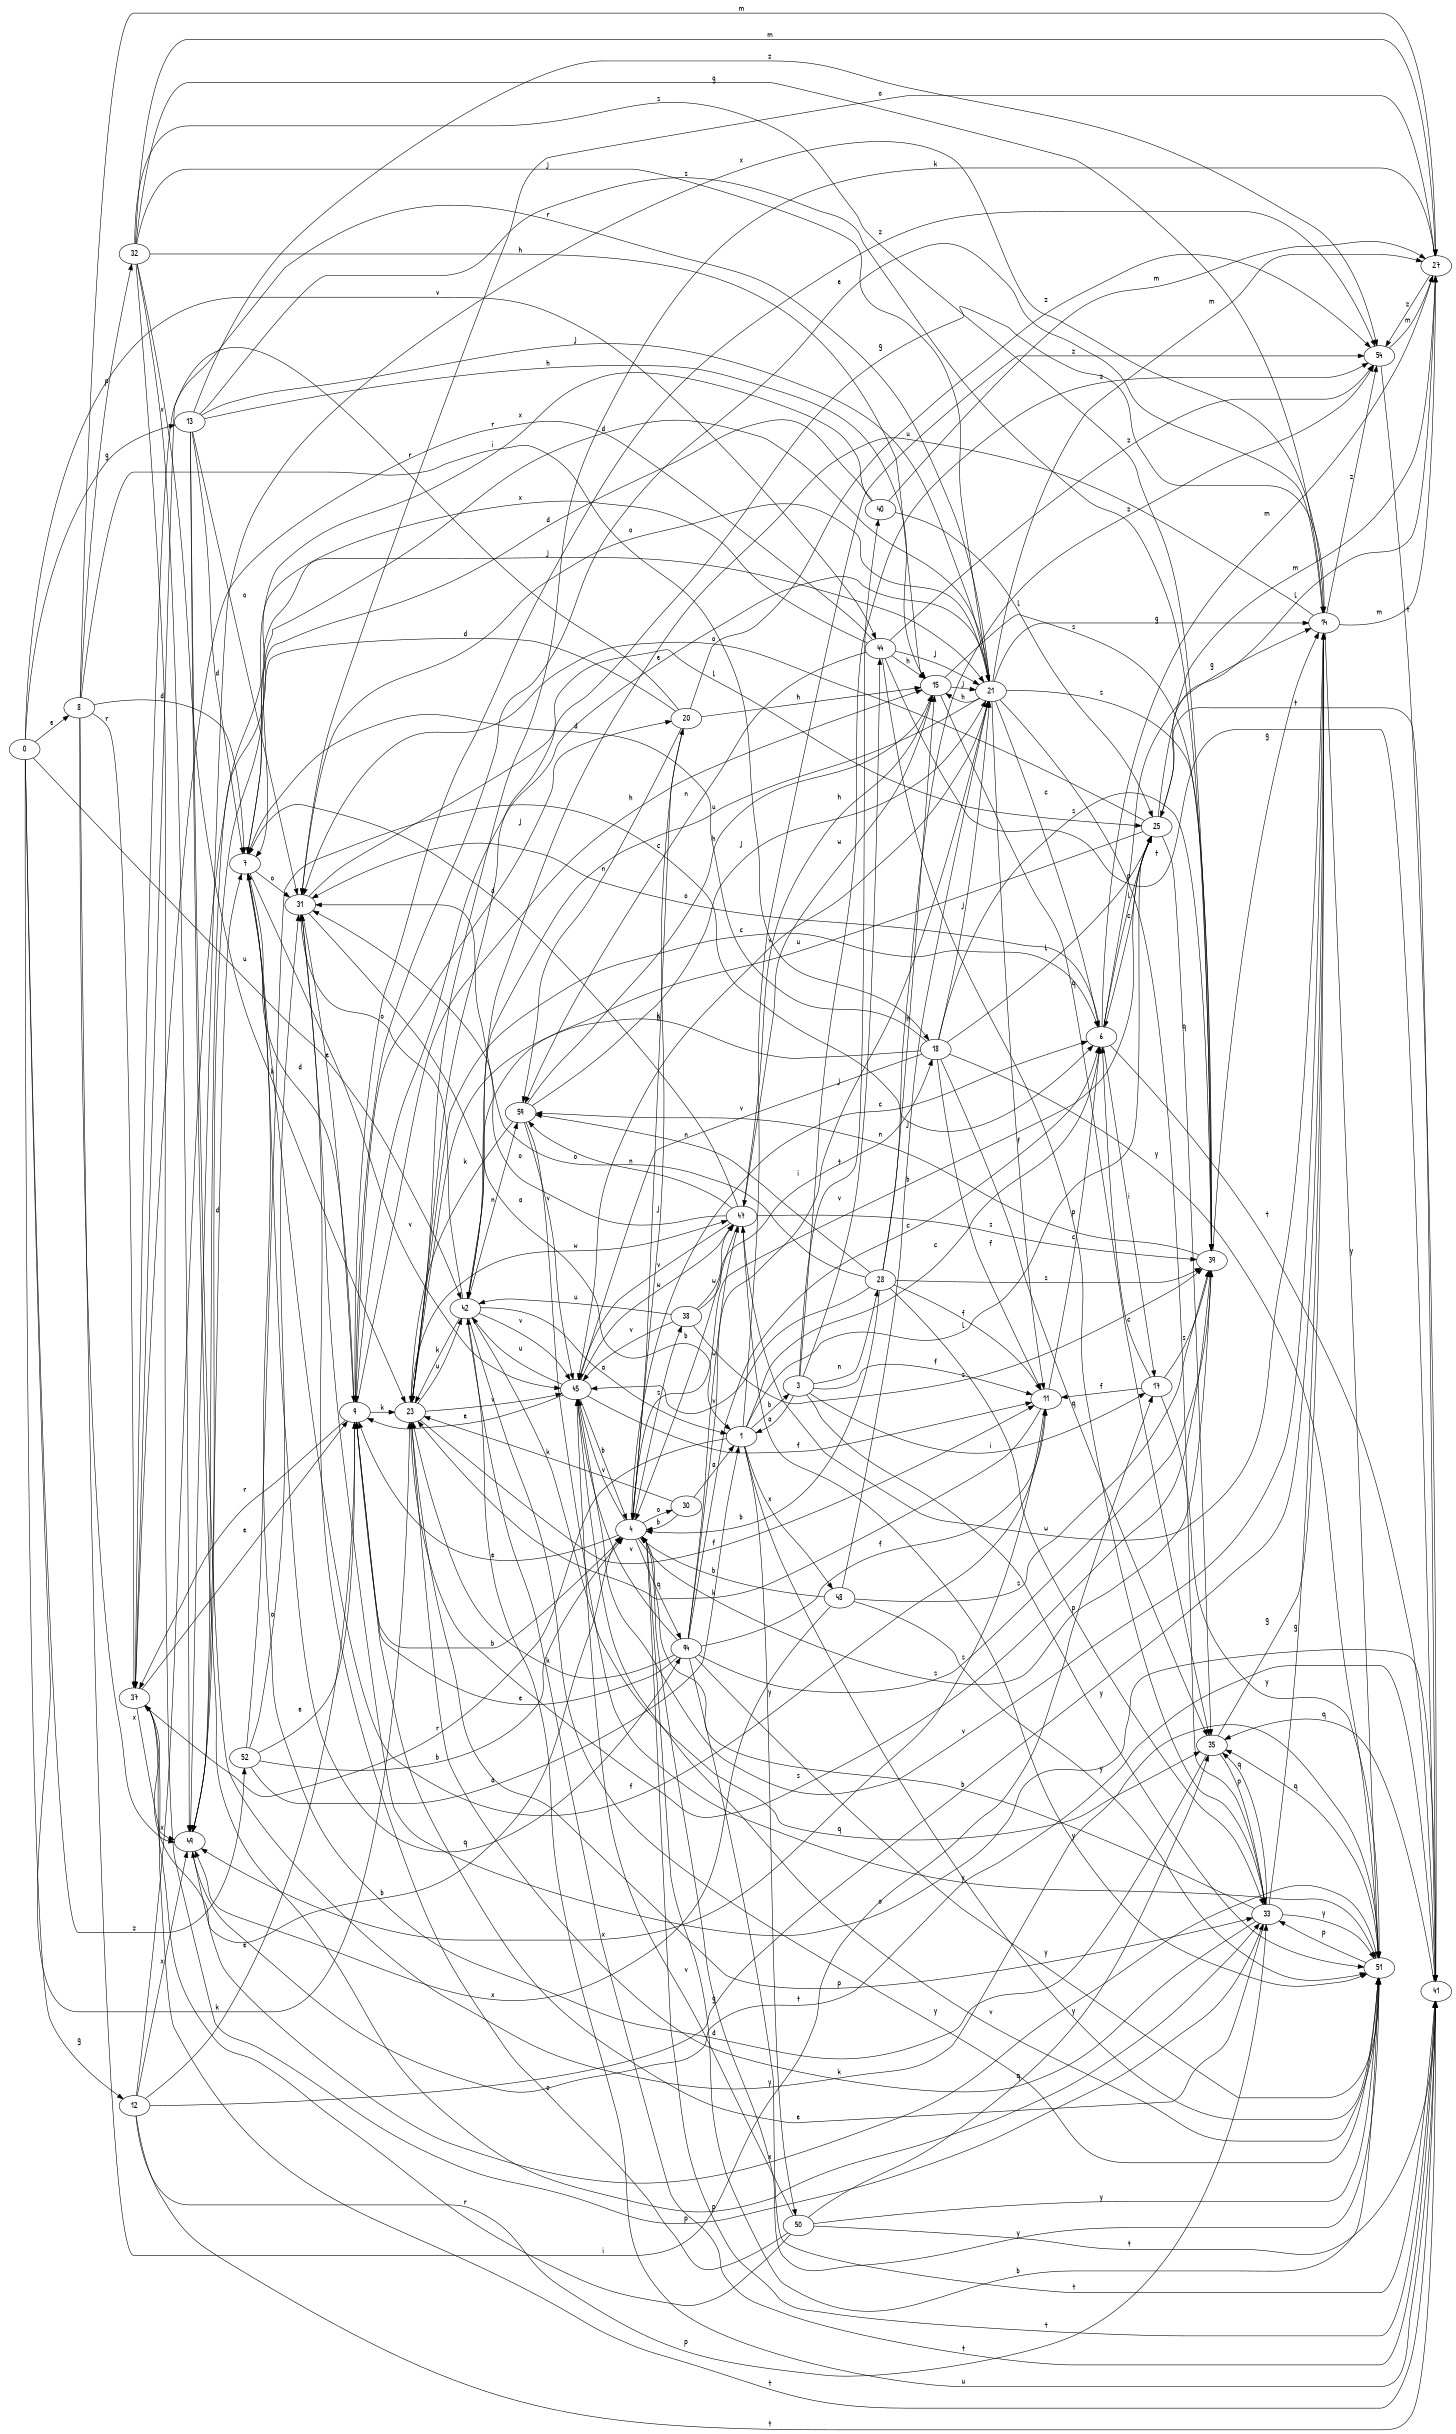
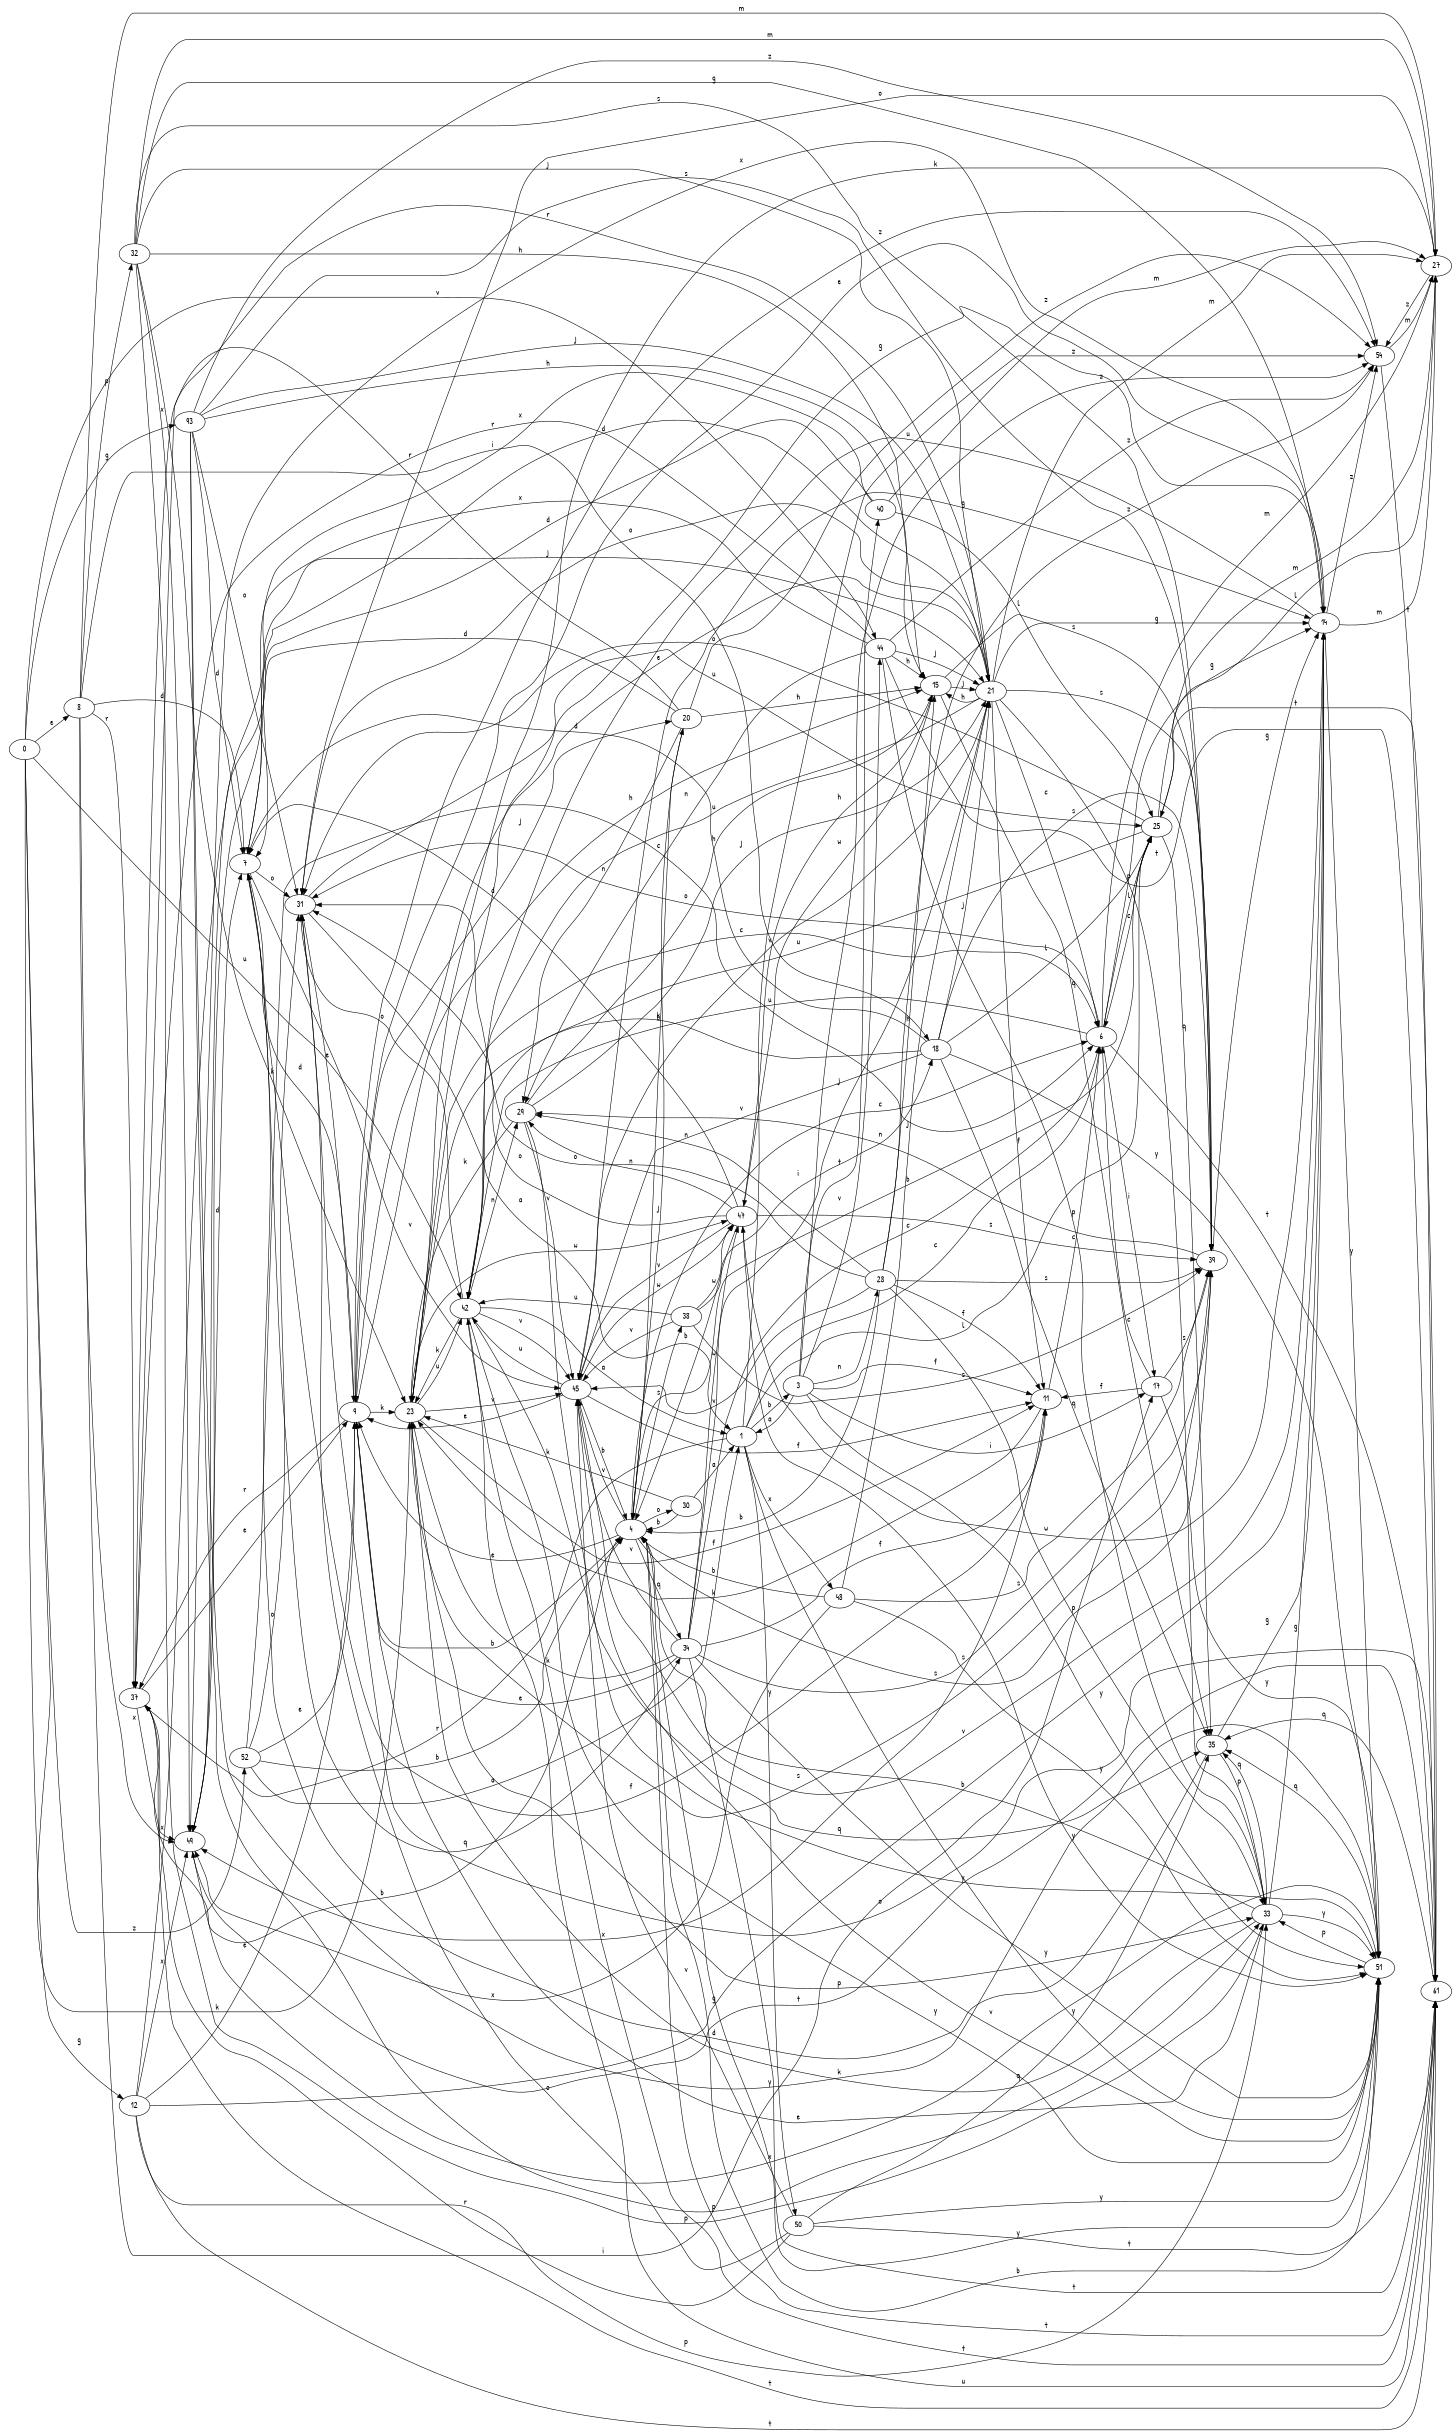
  strict digraph {
    fontname="Patrick Hand"
    rankdir=LR
    node [fontname="Patrick Hand"]
    edge [fontname="Patrick Hand"]
    0
    8
    12
-   13
+   13 [label=93]
    23
    42
    44
    52
    37
    17
    49
    27
    7
    18
    32
    9
-   41
+   41 [label=61]
    14
    21
    33
    51
    54
    39
    31
    15
    6
    11
    45
    47
    1
    35
-   29 [label=59]
+   29
    4
    3
    25
    48
    50
    28
    40
    20
    30
-   34 [label=94]
+   34
    38
    0 -> 8 [label=e]
    0 -> 12 [label=g]
    0 -> 13 [label=g]
    0 -> 23 [label=k]
    0 -> 42 [label=u]
    0 -> 44 [label=v]
    0 -> 52 [label=z]
    8 -> 37 [label=r]
    8 -> 17 [label=i]
    8 -> 49 [label=x]
    8 -> 27 [label=m]
    8 -> 7 [label=d]
    8 -> 18 [label=i]
    8 -> 32 [label=p]
    12 -> 49 [label=x]
    12 -> 9 [label=e]
    12 -> 41 [label=t]
    12 -> 14 [label=g]
    12 -> 21 [label=j]
    12 -> 33 [label=p]
    13 -> 7 [label=d]
    13 -> 21 [label=j]
    13 -> 33 [label=p]
    13 -> 51 [label=y]
    13 -> 54 [label=z]
    13 -> 39 [label=s]
    13 -> 31 [label=o]
    13 -> 15 [label=h]
    23 -> 42 [label=u]
    23 -> 14 [label=g]
    23 -> 33 [label=p]
    23 -> 39 [label=s]
    23 -> 6 [label=c]
    23 -> 11 [label=f]
    23 -> 45 [label=v]
    23 -> 47 [label=w]
    42 -> 23 [label=k]
    42 -> 41 [label=t]
    42 -> 51 [label=y]
    42 -> 31 [label=o]
    42 -> 45 [label=v]
    42 -> 1 [label=a]
    42 -> 35 [label=q]
    42 -> 29 [label=n]
    44 -> 37 [label=r]
    44 -> 49 [label=x]
    44 -> 41 [label=t]
    44 -> 21 [label=j]
    44 -> 33 [label=p]
    44 -> 54 [label=z]
    44 -> 15 [label=h]
    44 -> 29 [label=n]
    52 -> 9 [label=e]
    52 -> 31 [label=o]
    52 -> 6 [label=c]
    52 -> 1 [label=a]
    52 -> 4 [label=b]
    37 -> 49 [label=x]
    37 -> 9 [label=e]
    37 -> 41 [label=t]
    37 -> 4 [label=b]
    17 -> 51 [label=y]
    17 -> 39 [label=s]
    17 -> 6 [label=c]
    17 -> 11 [label=f]
    49 -> 7 [label=d]
    49 -> 41 [label=t]
    27 -> 23 [label=k]
    27 -> 54 [label=z]
    27 -> 31 [label=o]
    27 -> 25 [label=l]
    7 -> 31 [label=o]
    7 -> 11 [label=f]
    7 -> 45 [label=v]
    7 -> 34 [label=q]
    18 -> 23 [label=k]
    18 -> 7 [label=d]
    18 -> 21 [label=j]
    18 -> 51 [label=y]
    18 -> 39 [label=s]
-   18 -> 11 [label=f]
    18 -> 45 [label=v]
    18 -> 35 [label=q]
    18 -> 25 [label=l]
    32 -> 23 [label=k]
    32 -> 49 [label=x]
    32 -> 27 [label=m]
    32 -> 14 [label=g]
    32 -> 21 [label=j]
    32 -> 33 [label=p]
    32 -> 39 [label=s]
    32 -> 15 [label=h]
    9 -> 23 [label=k]
    9 -> 37 [label=r]
    9 -> 7 [label=d]
    9 -> 54 [label=z]
    9 -> 15 [label=h]
    9 -> 4 [label=b]
    9 -> 20 [label=j]
    41 -> 42 [label=u]
    41 -> 31 [label=o]
    41 -> 35 [label=q]
    14 -> 42 [label=u]
    14 -> 49 [label=x]
    14 -> 27 [label=m]
    14 -> 9 [label=e]
    14 -> 51 [label=y]
    14 -> 54 [label=z]
    14 -> 45 [label=v]
    14 -> 47 [label=w]
    21 -> 42 [label=u]
    21 -> 37 [label=r]
    21 -> 27 [label=m]
    21 -> 7 [label=d]
    21 -> 9 [label=e]
    21 -> 14 [label=g]
    21 -> 33 [label=p]
    21 -> 39 [label=s]
    21 -> 31 [label=o]
    21 -> 15 [label=h]
    21 -> 6 [label=c]
    21 -> 11 [label=f]
    21 -> 45 [label=v]
    33 -> 23 [label=k]
    33 -> 9 [label=e]
    33 -> 14 [label=g]
    33 -> 51 [label=y]
    33 -> 35 [label=q]
    33 -> 4 [label=b]
    51 -> 49 [label=x]
    51 -> 33 [label=p]
    51 -> 45 [label=v]
    51 -> 35 [label=q]
    51 -> 4 [label=b]
    54 -> 27 [label=m]
    54 -> 41 [label=t]
    39 -> 14 [label=g]
    39 -> 29 [label=n]
    31 -> 9 [label=e]
    31 -> 1 [label=a]
-   31 -> 25 [label=l]
+   31 -> 25 [label=u]
    15 -> 21 [label=j]
    15 -> 39 [label=s]
    15 -> 47 [label=w]
    15 -> 35 [label=q]
+   6 -> 42 [label=u]
    6 -> 17 [label=i]
    6 -> 27 [label=m]
    6 -> 41 [label=t]
    6 -> 14 [label=g]
    6 -> 31 [label=o]
    6 -> 25 [label=l]
    11 -> 23 [label=k]
    11 -> 49 [label=x]
    11 -> 6 [label=c]
    45 -> 42 [label=u]
    45 -> 9 [label=e]
+   45 -> 14 [label=g]
    45 -> 11 [label=f]
    45 -> 47 [label=w]
    45 -> 4 [label=b]
    47 -> 7 [label=d]
    47 -> 51 [label=y]
    47 -> 39 [label=s]
    47 -> 31 [label=o]
    47 -> 15 [label=h]
    47 -> 45 [label=v]
    47 -> 29 [label=n]
    47 -> 4 [label=b]
    1 -> 37 [label=r]
    1 -> 51 [label=y]
    1 -> 54 [label=z]
    1 -> 6 [label=c]
    1 -> 3 [label=b]
    1 -> 25 [label=l]
    1 -> 48 [label=x]
    1 -> 50 [label=y]
    35 -> 7 [label=d]
    35 -> 14 [label=g]
    35 -> 33 [label=p]
    29 -> 23 [label=k]
    29 -> 21 [label=j]
    29 -> 51 [label=y]
    29 -> 15 [label=h]
    29 -> 45 [label=v]
    4 -> 9 [label=e]
    4 -> 41 [label=t]
    4 -> 51 [label=y]
    4 -> 39 [label=s]
    4 -> 6 [label=c]
    4 -> 45 [label=v]
    4 -> 20 [label=j]
    4 -> 30 [label=o]
    4 -> 34 [label=q]
    4 -> 38 [label=s]
    3 -> 44 [label=v]
    3 -> 17 [label=i]
    3 -> 51 [label=y]
    3 -> 54 [label=z]
    3 -> 11 [label=f]
    3 -> 1 [label=a]
    3 -> 28 [label=n]
    3 -> 40 [label=t]
    25 -> 42 [label=u]
    25 -> 27 [label=m]
    25 -> 41 [label=t]
    25 -> 31 [label=o]
    25 -> 6 [label=c]
    25 -> 35 [label=q]
    25 -> 4 [label=b]
    48 -> 49 [label=x]
    48 -> 21 [label=j]
    48 -> 51 [label=y]
    48 -> 39 [label=s]
    48 -> 4 [label=b]
    50 -> 37 [label=r]
    50 -> 41 [label=t]
    50 -> 51 [label=y]
    50 -> 31 [label=o]
    50 -> 45 [label=v]
    50 -> 35 [label=q]
    28 -> 33 [label=p]
    28 -> 54 [label=z]
    28 -> 39 [label=s]
    28 -> 31 [label=o]
    28 -> 15 [label=h]
    28 -> 11 [label=f]
    28 -> 45 [label=v]
    28 -> 29 [label=n]
    28 -> 4 [label=b]
    40 -> 49 [label=x]
    40 -> 27 [label=m]
    40 -> 7 [label=d]
    40 -> 25 [label=l]
    20 -> 37 [label=r]
    20 -> 7 [label=d]
    20 -> 54 [label=z]
    20 -> 15 [label=h]
    20 -> 29 [label=n]
    20 -> 4 [label=b]
    30 -> 23 [label=k]
    30 -> 1 [label=a]
    30 -> 4 [label=b]
    34 -> 23 [label=k]
    34 -> 9 [label=e]
    34 -> 41 [label=t]
    34 -> 21 [label=j]
    34 -> 51 [label=y]
    34 -> 39 [label=s]
    34 -> 6 [label=c]
    34 -> 11 [label=f]
    34 -> 45 [label=v]
    34 -> 47 [label=w]
    38 -> 42 [label=u]
    38 -> 18 [label=i]
    38 -> 39 [label=s]
    38 -> 45 [label=v]
    38 -> 47 [label=w]
  }
